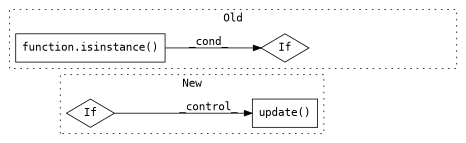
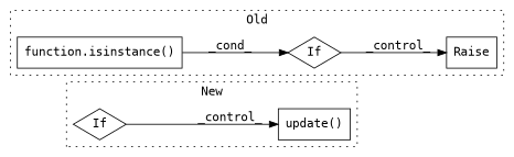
  digraph {
    rankdir=LR
    fontname="DejaVu Sans Mono"
    node [a=75 l=3 shape=box fontname="DejaVu Sans Mono"]
    edge [fontname="DejaVu Sans Mono"]
    n1 [l="25,1" label="update()" s="3643,3683"]
    n2 [a=96 label=If s=2460 shape=diamond]
    n3 [l="11,1" label="function.isinstance()" s="2703,2735"]
    n4 [a=96 label=If s=2700 shape=diamond]
+   n5 [a=91 l=6 label=Raise s=3253]
    subgraph cluster_1 {
      label=New
      style=dotted
      n1
      n2
    }
    subgraph cluster_2 {
      label=Old
      style=dotted
      n3
      n4
+     n5
    }
    n2 -> n1 [label=_control_]
    n3 -> n4 [label=_cond_]
+   n4 -> n5 [label=_control_]
  }
